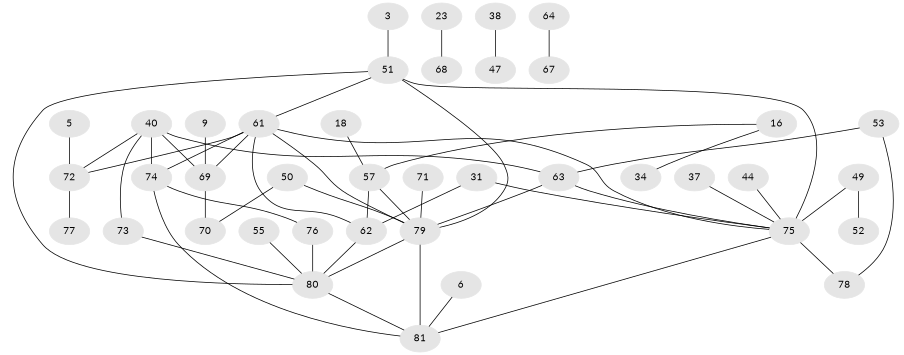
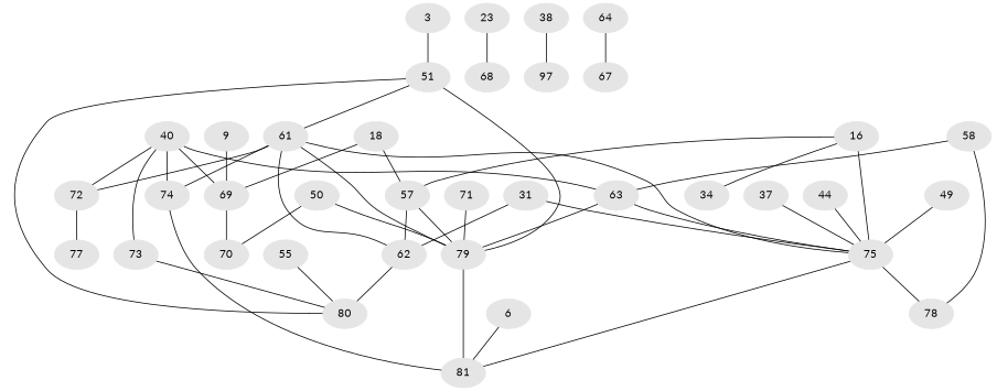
  graph {
    fontname=Lato
    node [color=gray90 fontname=Lato style=filled]
    edge [fontname=Lato]
    51 [super="+46"]
    75 [super="+10+28+41"]
    79 [super="+33"]
    61 [super="+56+59"]
    80 [super="+15+39+65"]
    3
    72 [super="+35+53+66"]
    77
-   5
    81 [super="+21+29"]
    6
    9
    69
    70 [super="+2"]
    16
    34
    57
    62
    18
    23
    68
    31
    78 [super="+36"]
    37
    38
-   47
+   47 [label=97]
    63 [super="+43+48"]
    40
    73 [super="+8+45"]
    74 [super="+19"]
-   76 [super="+60"]
    44 [super="+4"]
    49
-   52
    50 [super="+26"]
    55
-   58 [label=53]
+   58
    64
    67
    71
-   51 -- 75 [weight=3]
+   16 -- 75 [weight=3]
    51 -- 79
    51 -- 61 [weight=2]
    51 -- 80 [weight=2]
    75 -- 81 [weight=2]
    75 -- 78
-   79 -- 80
    79 -- 81 [weight=2]
    61 -- 75
    61 -- 79
    61 -- 72
    61 -- 62
    61 -- 74 [weight=2]
-   80 -- 81
    3 -- 51
    72 -- 77
-   5 -- 72
    6 -- 81
    9 -- 69
    69 -- 70
    16 -- 34
    16 -- 57
    57 -- 79
    57 -- 62
    62 -- 80
-   61 -- 69
+   18 -- 69
    18 -- 57
    23 -- 68
    31 -- 75
    31 -- 62
    37 -- 75
    38 -- 47
    63 -- 75
    63 -- 79
    40 -- 72
    40 -- 69
    40 -- 63
    40 -- 73
    40 -- 74 [weight=2]
    73 -- 80
    74 -- 81 [weight=2]
-   74 -- 76 [weight=2]
-   76 -- 80 [weight=3]
    44 -- 75
    49 -- 75
-   49 -- 52
    50 -- 79
    50 -- 70
    55 -- 80
    58 -- 78
    58 -- 63
    64 -- 67
    71 -- 79 [weight=2]
  }
